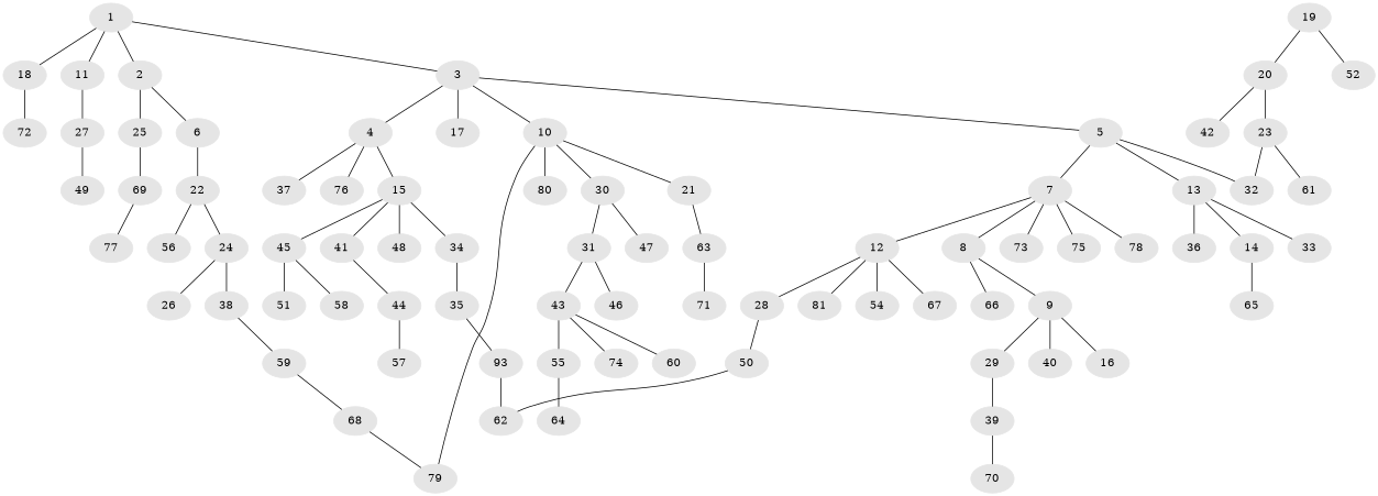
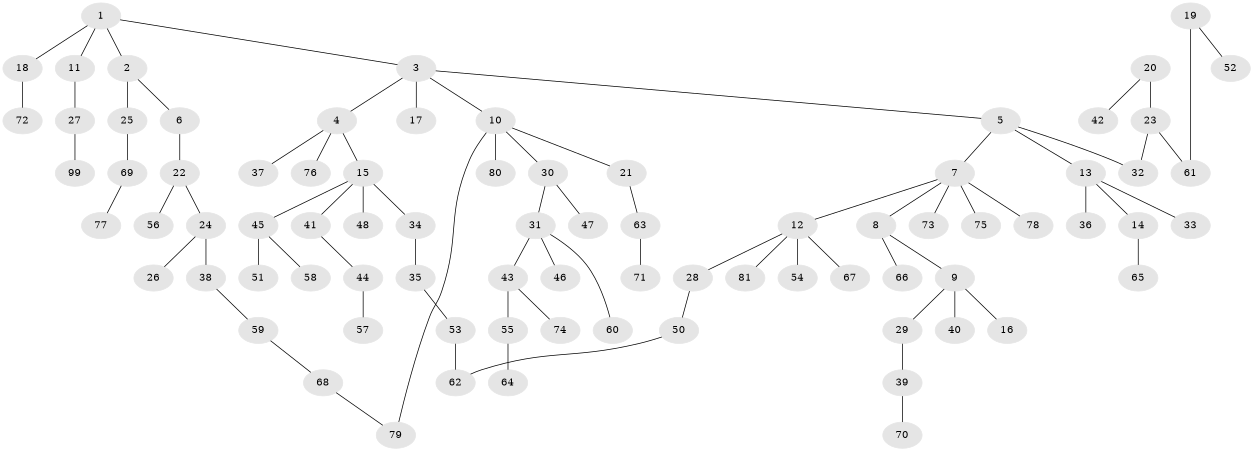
  graph {
    node [color=gray90 style=filled]
    1
    2
    3
    11
    18
    6
    25
    4
    5
    10
    17
    27
    72
    22
    69
    15
    37
    76
    7
    13
    32
    21
    30
    79
    80
    34
    41
    45
    48
    8
    12
    73
    75
    78
    14
    33
    36
    24
    56
    9
    66
    28
    54
    67
    81
    19
    20
    52
    16
    29
    40
    39
    63
    31
    47
-   49
+   49 [label=99]
    50
    65
    35
    44
    51
    58
    23
    42
    61
    71
    26
    38
    59
    77
    62
    70
    43
    46
    55
    60
    74
-   53 [label=93]
+   53
    68
    57
    64
    1 -- 2
    1 -- 3
    1 -- 11
    1 -- 18
    2 -- 6
    2 -- 25
    3 -- 4
    3 -- 5
    3 -- 10
    3 -- 17
    11 -- 27
    18 -- 72
    6 -- 22
    25 -- 69
    4 -- 15
    4 -- 37
    4 -- 76
    5 -- 7
    5 -- 13
    5 -- 32
    10 -- 21
    10 -- 30
    10 -- 79
    10 -- 80
    27 -- 49
    22 -- 24
    22 -- 56
    69 -- 77
    15 -- 34
    15 -- 41
    15 -- 45
    15 -- 48
    7 -- 8
    7 -- 12
    7 -- 73
    7 -- 75
    7 -- 78
    13 -- 14
    13 -- 33
    13 -- 36
    21 -- 63
    30 -- 31
    30 -- 47
    34 -- 35
    41 -- 44
    45 -- 51
    45 -- 58
    8 -- 9
    8 -- 66
    12 -- 28
    12 -- 54
    12 -- 67
    12 -- 81
    14 -- 65
    24 -- 26
    24 -- 38
    9 -- 16
    9 -- 29
    9 -- 40
    28 -- 50
-   19 -- 20
+   19 -- 61
    19 -- 52
    20 -- 23
    20 -- 42
    29 -- 39
    39 -- 70
    63 -- 71
    31 -- 43
    31 -- 46
    50 -- 62
    35 -- 53
    44 -- 57
    23 -- 32
    23 -- 61
    38 -- 59
    59 -- 68
    43 -- 55
-   43 -- 60
+   31 -- 60
    43 -- 74
    55 -- 64
    53 -- 62
    68 -- 79
  }
